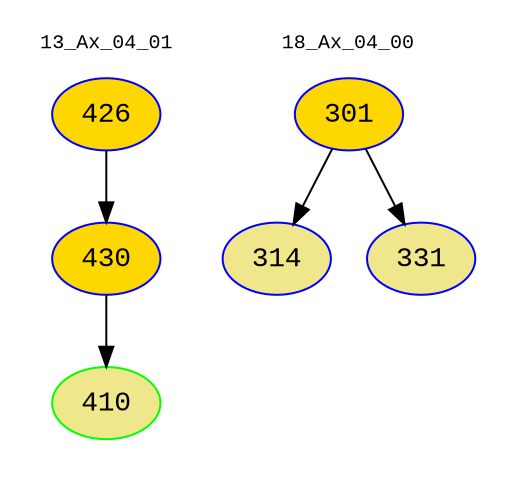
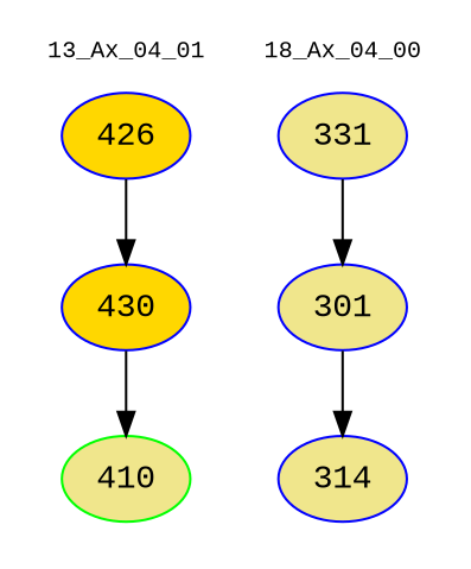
  digraph {
    fontname="Liberation Mono"
    node [color=blue fillcolor=gold fontname="Liberation Mono" style=filled]
    edge [color=black fontname="Liberation Mono"]
    n1 [label=426]
    n2 [color=green fillcolor=khaki label=410]
    n3 [label=430]
-   n4 [label=301]
+   n4 [fillcolor=khaki label=301]
    n5 [fillcolor=khaki label=314]
    n6 [fillcolor=khaki label=331]
    subgraph cluster_1 {
      color=white
      fontsize=10
      label="13_Ax_04_01"
      n1
      n2
      n3
    }
    subgraph cluster_2 {
      color=white
      fontsize=10
      label="18_Ax_04_00"
      n4
      n5
      n6
    }
    n1 -> n3
    n3 -> n2
    n4 -> n5
-   n4 -> n6
+   n6 -> n4
  }
